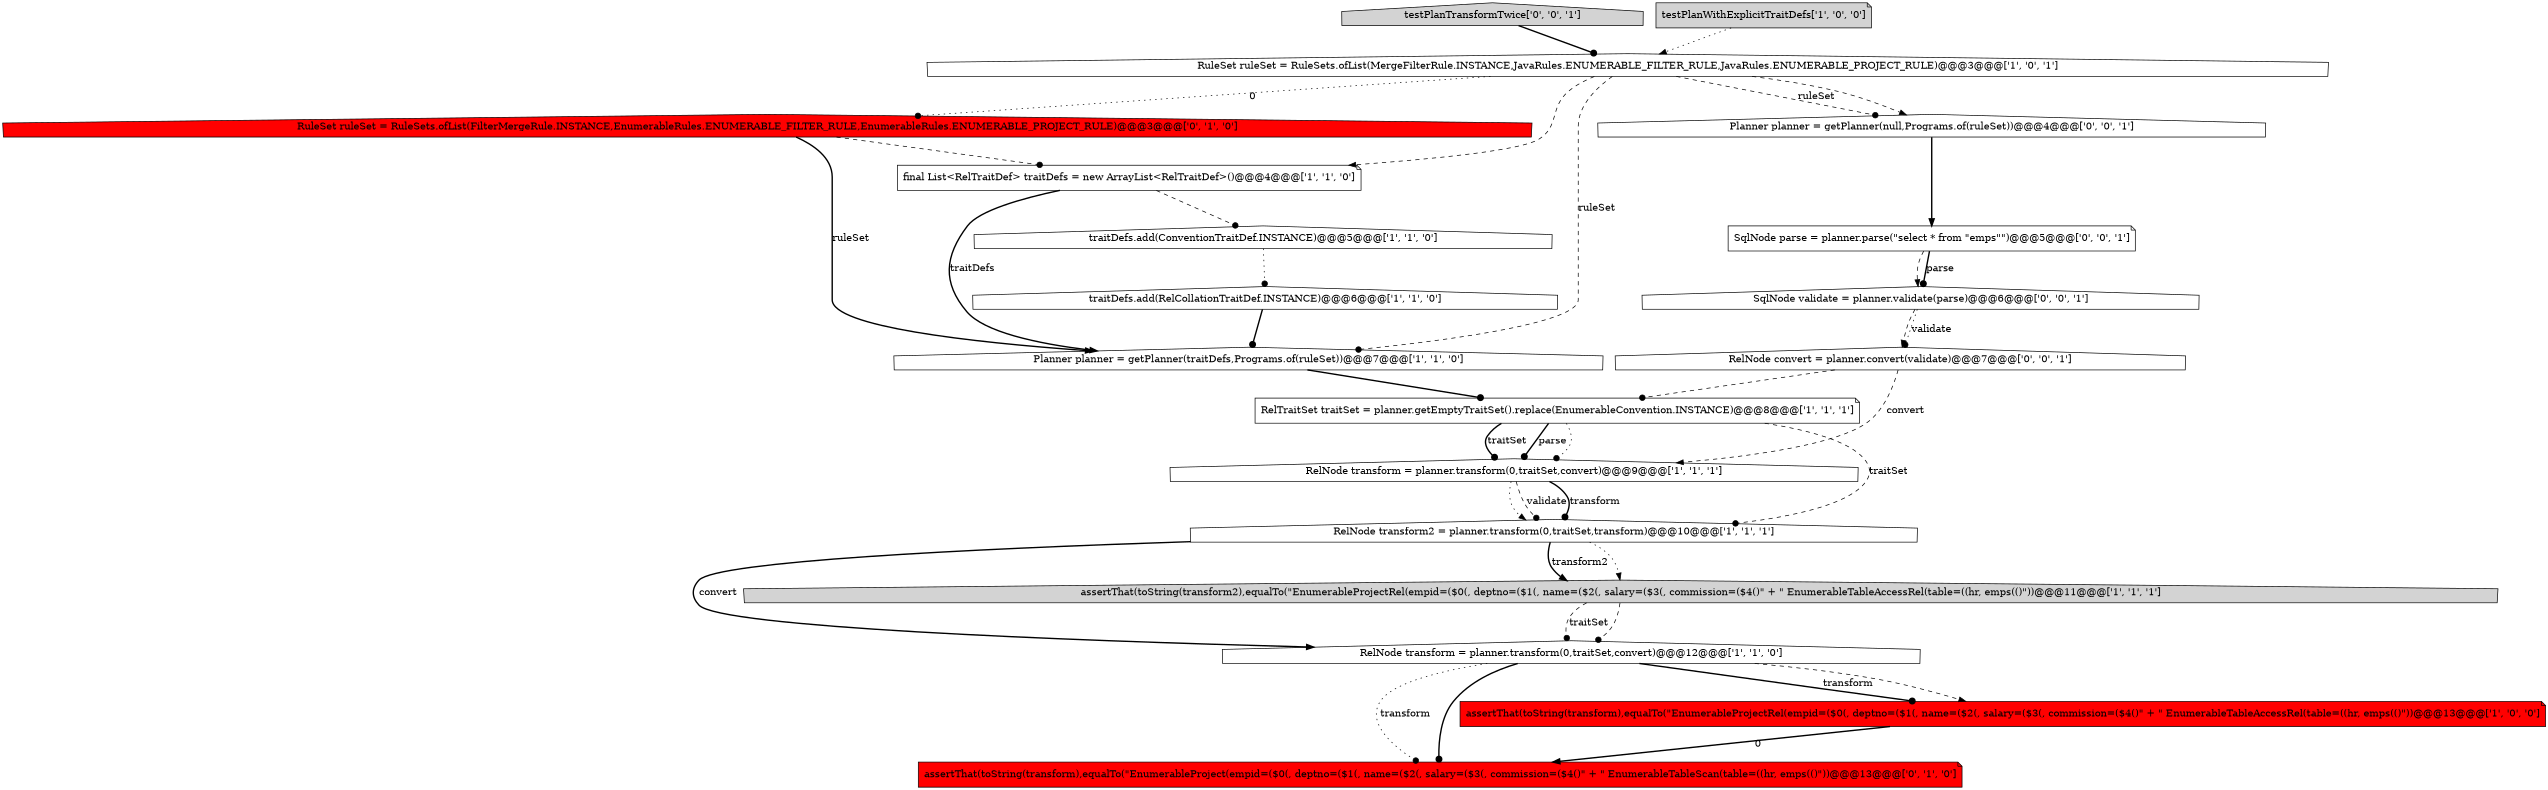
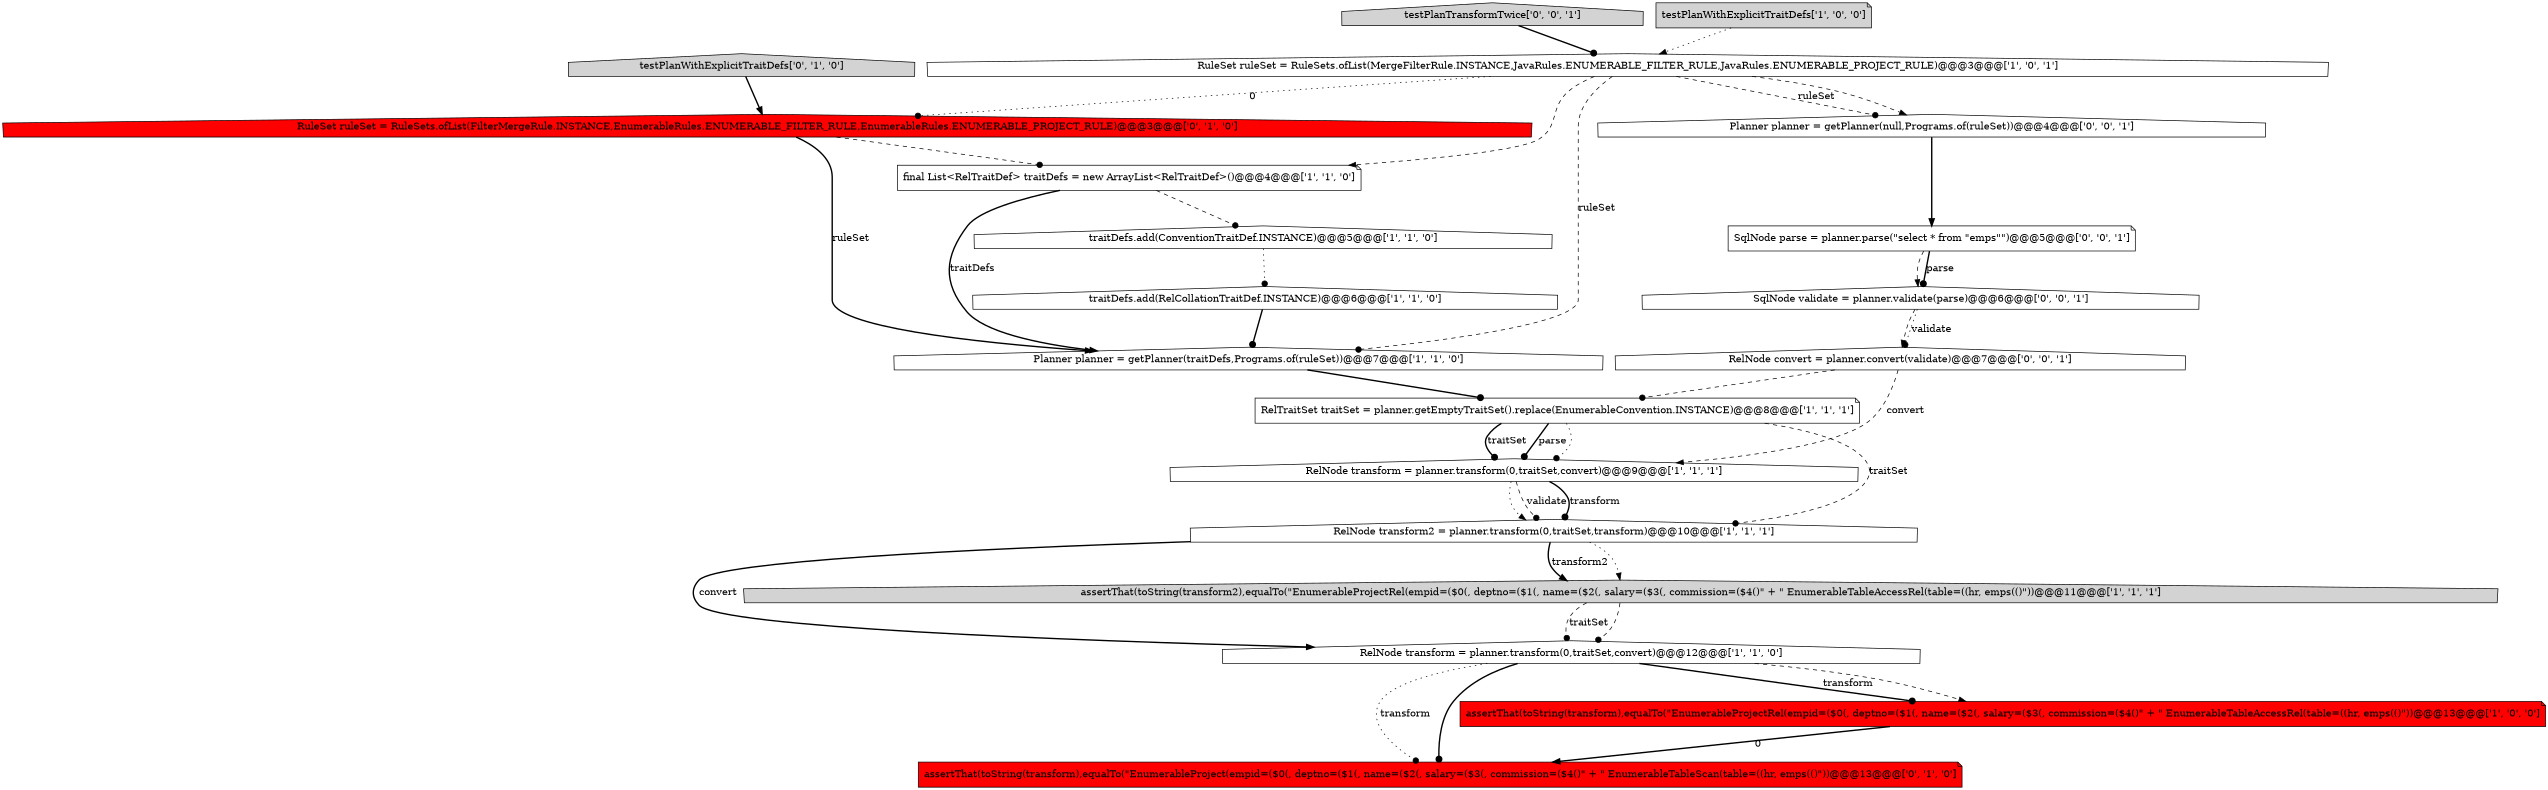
  digraph {
    node [fillcolor=white shape=house style=filled]
    edge [style=bold arrowhead=dot]
    n1 [label="traitDefs.add(ConventionTraitDef.INSTANCE)@@@5@@@['1', '1', '0']"]
    n2 [label="traitDefs.add(RelCollationTraitDef.INSTANCE)@@@6@@@['1', '1', '0']"]
    n3 [label="RelNode transform = planner.transform(0,traitSet,convert)@@@12@@@['1', '1', '0']"]
    n4 [fillcolor=red label="assertThat(toString(transform),equalTo(\"EnumerableProject(empid=($0(, deptno=($1(, name=($2(, salary=($3(, commission=($4()\" + \" EnumerableTableScan(table=((hr, emps(()\"))@@@13@@@['0', '1', '0']" shape=note]
    n5 [fillcolor=red label="assertThat(toString(transform),equalTo(\"EnumerableProjectRel(empid=($0(, deptno=($1(, name=($2(, salary=($3(, commission=($4()\" + \" EnumerableTableAccessRel(table=((hr, emps(()\"))@@@13@@@['1', '0', '0']" shape=note]
    n6 [label="Planner planner = getPlanner(traitDefs,Programs.of(ruleSet))@@@7@@@['1', '1', '0']"]
    n7 [label="RelTraitSet traitSet = planner.getEmptyTraitSet().replace(EnumerableConvention.INSTANCE)@@@8@@@['1', '1', '1']" shape=note]
    n8 [label="RelNode transform = planner.transform(0,traitSet,convert)@@@9@@@['1', '1', '1']"]
    n9 [label="RelNode transform2 = planner.transform(0,traitSet,transform)@@@10@@@['1', '1', '1']"]
    n10 [label="RelNode convert = planner.convert(validate)@@@7@@@['0', '0', '1']"]
    n11 [fillcolor=lightgray label="assertThat(toString(transform2),equalTo(\"EnumerableProjectRel(empid=($0(, deptno=($1(, name=($2(, salary=($3(, commission=($4()\" + \" EnumerableTableAccessRel(table=((hr, emps(()\"))@@@11@@@['1', '1', '1']"]
    n12 [fillcolor=lightgray label="testPlanTransformTwice['0', '0', '1']"]
    n13 [label="RuleSet ruleSet = RuleSets.ofList(MergeFilterRule.INSTANCE,JavaRules.ENUMERABLE_FILTER_RULE,JavaRules.ENUMERABLE_PROJECT_RULE)@@@3@@@['1', '0', '1']"]
    n14 [label="final List<RelTraitDef> traitDefs = new ArrayList<RelTraitDef>()@@@4@@@['1', '1', '0']" shape=note]
    n15 [label="Planner planner = getPlanner(null,Programs.of(ruleSet))@@@4@@@['0', '0', '1']"]
    n16 [fillcolor=red label="RuleSet ruleSet = RuleSets.ofList(FilterMergeRule.INSTANCE,EnumerableRules.ENUMERABLE_FILTER_RULE,EnumerableRules.ENUMERABLE_PROJECT_RULE)@@@3@@@['0', '1', '0']"]
    n17 [label="SqlNode parse = planner.parse(\"select * from \"emps\"\")@@@5@@@['0', '0', '1']" shape=note]
    n18 [label="SqlNode validate = planner.validate(parse)@@@6@@@['0', '0', '1']"]
+   n19 [fillcolor=lightgray label="testPlanWithExplicitTraitDefs['0', '1', '0']"]
    n20 [fillcolor=lightgray label="testPlanWithExplicitTraitDefs['1', '0', '0']" shape=note]
    n1 -> n2 [style=dotted]
    n2 -> n6
    n3 -> n4 [label=transform style=dotted]
    n3 -> n4
    n3 -> n5 [label=transform]
    n3 -> n5 [style=dashed arrowhead=normal]
    n5 -> n4 [label=0 arrowhead=normal]
    n6 -> n7
    n7 -> n8 [label=traitSet]
    n7 -> n8 [label=parse]
    n7 -> n8 [style=dotted]
    n7 -> n9 [label=traitSet style=dashed]
    n8 -> n9 [style=dotted arrowhead=normal]
    n8 -> n9 [label=validate style=dashed]
    n8 -> n9 [label=transform]
    n9 -> n3 [label=convert arrowhead=normal]
    n9 -> n11 [style=dotted arrowhead=normal]
    n9 -> n11 [label=transform2 arrowhead=normal]
    n10 -> n7 [style=dashed]
    n10 -> n8 [label=convert style=dashed arrowhead=normal]
    n11 -> n3 [style=dashed]
    n11 -> n3 [label=traitSet style=dashed]
    n12 -> n13
    n13 -> n6 [label=ruleSet style=dashed]
    n13 -> n14 [style=dashed arrowhead=normal]
    n13 -> n15 [label=ruleSet style=dashed]
    n13 -> n15 [style=dashed arrowhead=normal]
    n13 -> n16 [label=0 style=dotted]
    n14 -> n1 [style=dashed]
    n14 -> n6 [label=traitDefs arrowhead=normal]
    n15 -> n17 [arrowhead=normal]
    n16 -> n6 [label=ruleSet arrowhead=normal]
    n16 -> n14 [style=dashed]
    n17 -> n18 [style=dashed arrowhead=normal]
    n17 -> n18 [label=parse]
    n18 -> n10 [style=dashed arrowhead=normal]
    n18 -> n10 [label=validate style=dotted]
+   n19 -> n16 [arrowhead=normal]
    n20 -> n13 [style=dotted arrowhead=normal]
  }
